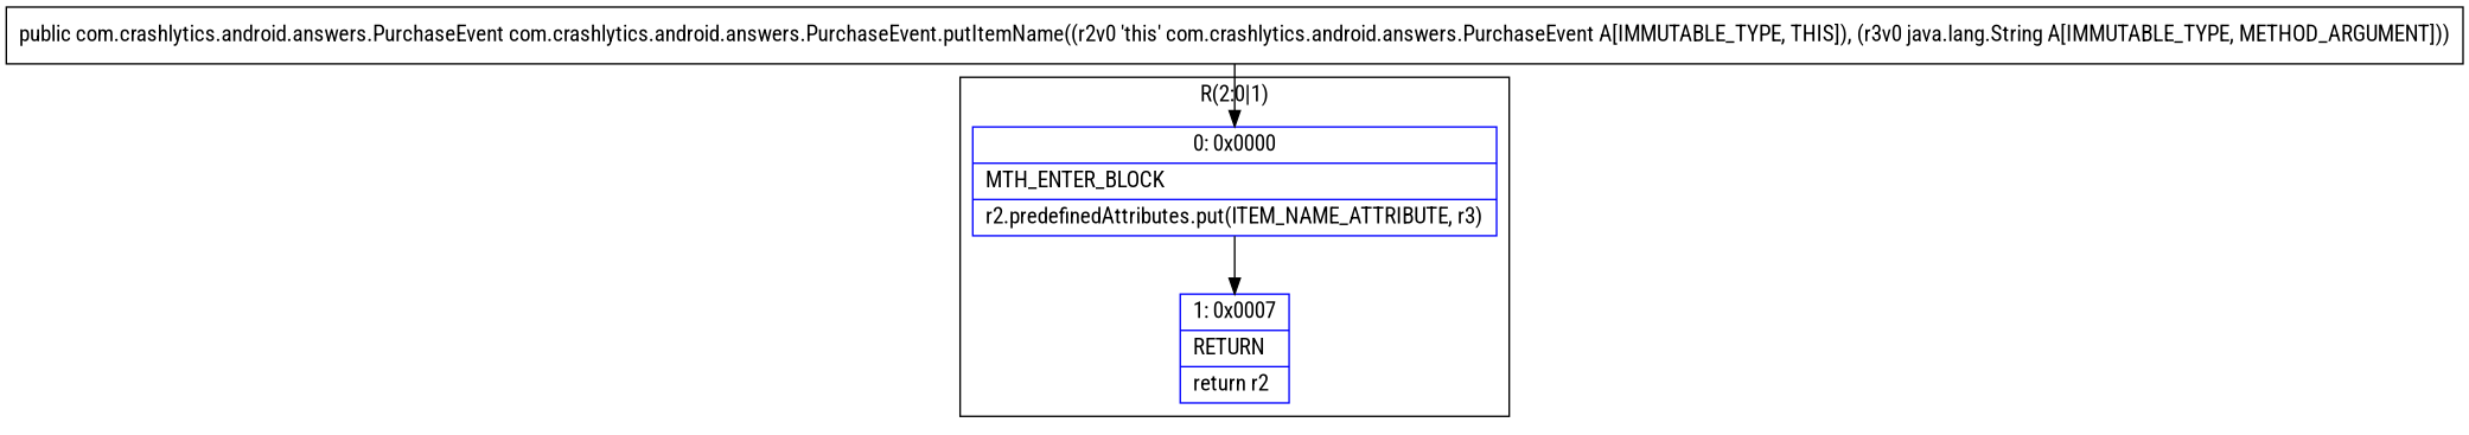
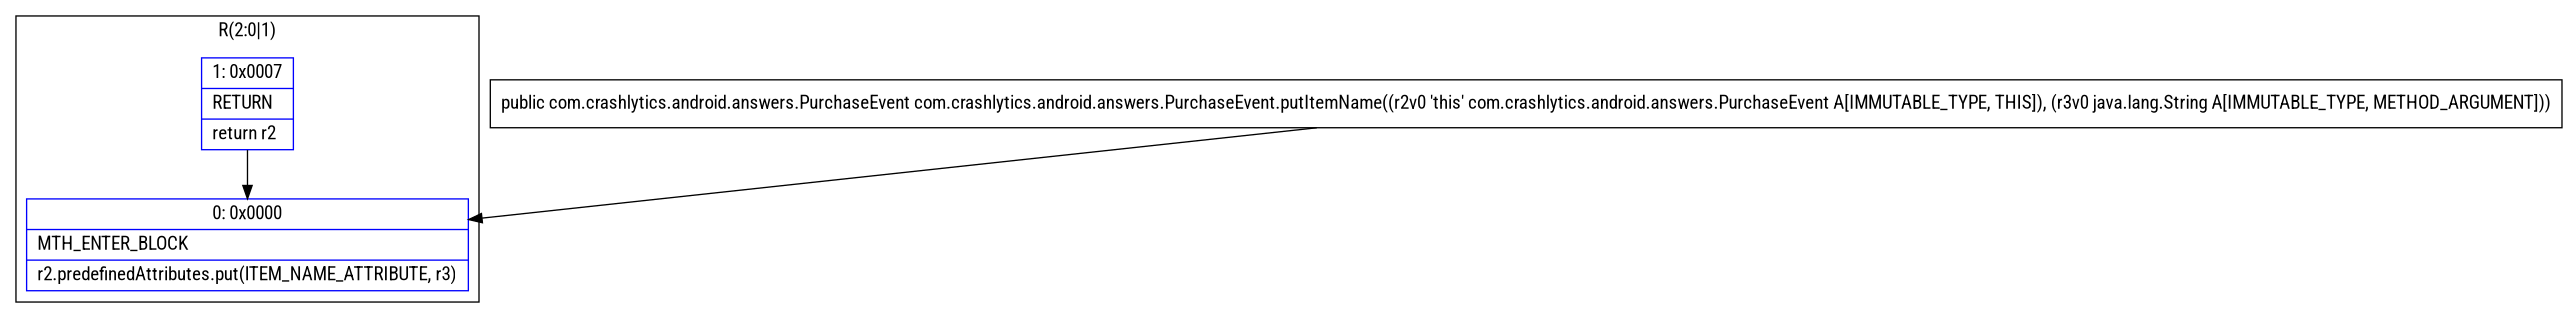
  digraph {
    fontname="Roboto Condensed"
    node [color=blue shape=record fontname="Roboto Condensed"]
    edge [fontname="Roboto Condensed"]
    n1 [label="{0\:\ 0x0000|MTH_ENTER_BLOCK\l|r2.predefinedAttributes.put(ITEM_NAME_ATTRIBUTE, r3)\l}"]
    n2 [label="{1\:\ 0x0007|RETURN\l|return r2\l}"]
    n3 [label="{public com.crashlytics.android.answers.PurchaseEvent com.crashlytics.android.answers.PurchaseEvent.putItemName((r2v0 'this' com.crashlytics.android.answers.PurchaseEvent A[IMMUTABLE_TYPE, THIS]), (r3v0 java.lang.String A[IMMUTABLE_TYPE, METHOD_ARGUMENT])) }" color=""]
    subgraph cluster_1 {
      label="R(2:0|1)"
      n1
      n2
    }
-   n1 -> n2
+   n2 -> n1
    n3 -> n1
  }
